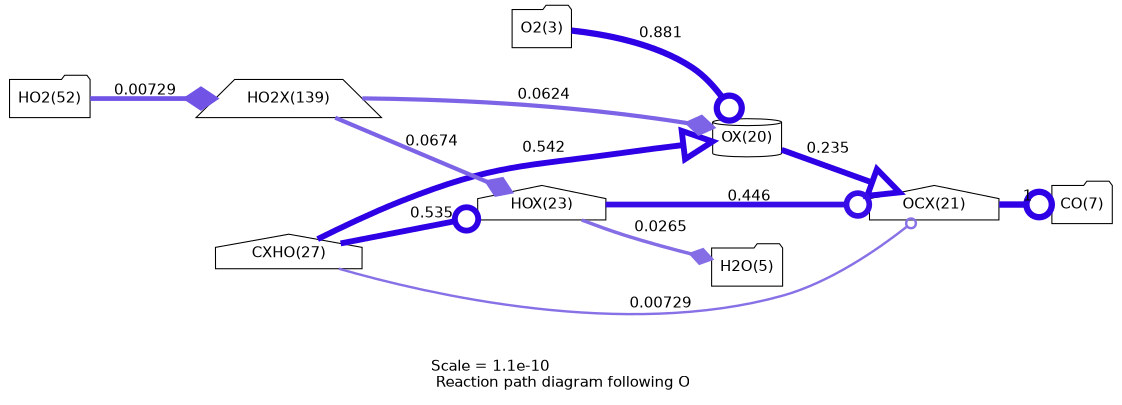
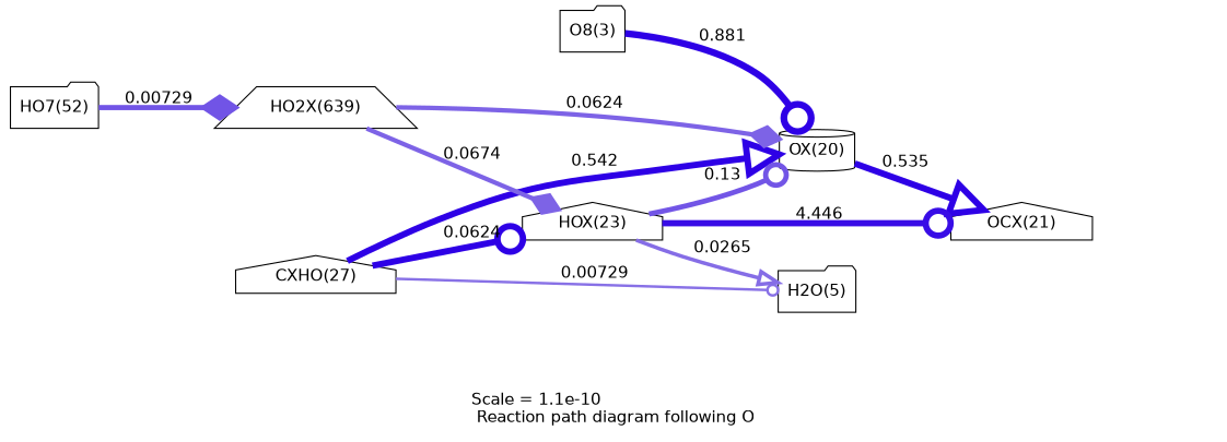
  digraph {
    fontname=Helvetica
    label="Scale = 1.1e-10\l Reaction path diagram following O"
    rankdir=LR
    node [fontname=Helvetica shape=folder]
    edge [arrowhead=odot arrowsize=2.76 color="0.7, 1.04, 0.9" fontname=Helvetica penwidth=5.53]
-   n1 [label="O2(3)"]
+   n1 [label="O8(3)"]
    n2 [label="OX(20)" shape=cylinder]
    n3 [label="OCX(21)" shape=house]
    n4 [label="CXHO(27)" shape=house]
    n5 [label="HOX(23)" shape=house]
-   n6 [label="CO(7)"]
    n7 [label="H2O(5)"]
-   n8 [label="HO2X(139)" shape=trapezium]
-   n9 [label="HO2(52)"]
+   n8 [label="HO2X(639)" shape=trapezium]
+   n9 [label="HO7(52)"]
    n1 -> n2 [arrowsize=2.95 color="0.7, 1.38, 0.9" label=" 0.881" penwidth=5.9]
-   n2 -> n3 [arrowhead=onormal label=" 0.235"]
-   n3 -> n6 [arrowsize=3 color="0.7, 1.5, 0.9" label=" 1" penwidth=6]
+   n2 -> n3 [arrowhead=onormal label=" 0.535"]
    n4 -> n2 [arrowhead=onormal arrowsize=2.77 label=" 0.542" penwidth=5.54]
-   n4 -> n3 [arrowsize=1.14 color="0.7, 0.507, 0.9" label=" 0.00729" penwidth=2.28]
-   n4 -> n5 [label=" 0.535"]
-   n5 -> n3 [arrowsize=2.69 color="0.7, 0.946, 0.9" label=" 0.446" penwidth=5.39]
-   n5 -> n7 [arrowhead=diamond arrowsize=1.63 color="0.7, 0.526, 0.9" label=" 0.0265" penwidth=3.26]
+   n4 -> n7 [arrowsize=1.14 color="0.7, 0.507, 0.9" label=" 0.00729" penwidth=2.28]
+   n4 -> n5 [label=" 0.0624"]
+   n5 -> n2 [arrowsize=2.23 color="0.7, 0.63, 0.9" label=" 0.13" penwidth=4.46]
+   n5 -> n3 [arrowsize=2.69 color="0.7, 0.946, 0.9" label=" 4.446" penwidth=5.39]
+   n5 -> n7 [arrowhead=onormal arrowsize=1.63 color="0.7, 0.526, 0.9" label=" 0.0265" penwidth=3.26]
    n8 -> n2 [arrowhead=diamond arrowsize=1.98 color="0.7, 0.567, 0.9" label=" 0.0624" penwidth=3.96]
    n8 -> n5 [arrowhead=diamond arrowsize=1.98 color="0.7, 0.567, 0.9" label=" 0.0674" penwidth=3.96]
    n9 -> n8 [arrowhead=diamond arrowsize=2.24 color="0.7, 0.635, 0.9" label=" 0.00729" penwidth=4.49]
  }
